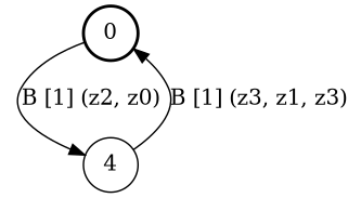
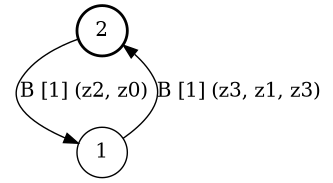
  digraph {
    node [shape=circle]
-   0 [style=bold]
-   1 [label=4]
+   0 [style=bold label=2]
+   1
    0 -> 1 [label="B [1] (z2, z0) "]
    1 -> 0 [label="B [1] (z3, z1, z3) "]
  }
